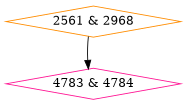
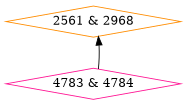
  digraph {
    node [shape=diamond]
    n1 [label="2561 & 2968" color=darkorange]
    n2 [label="4783 & 4784" color=deeppink]
-   n1 -> n2
+   n2 -> n1
  }
